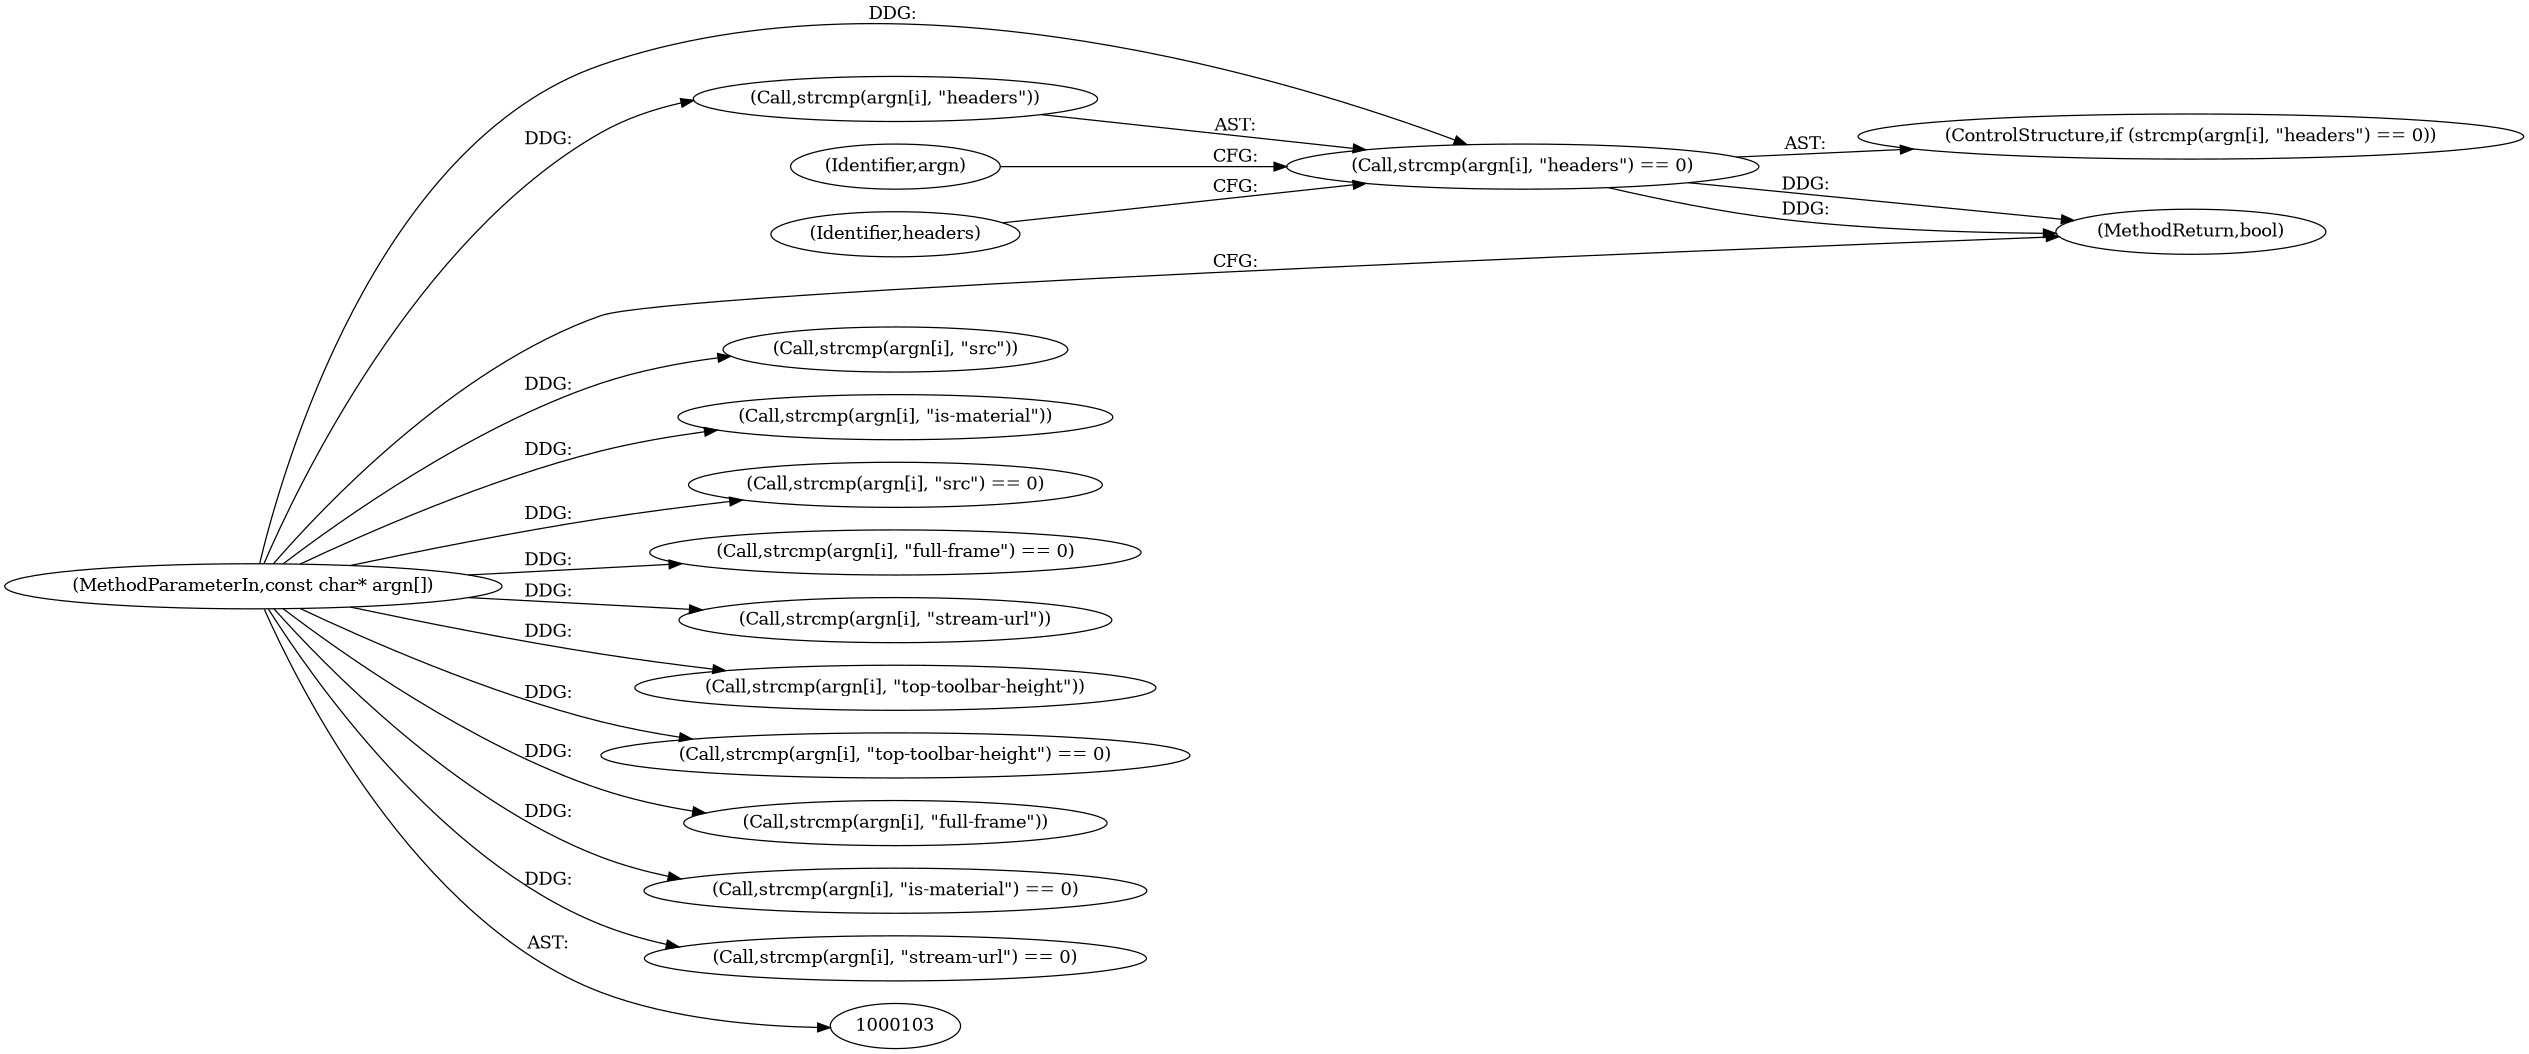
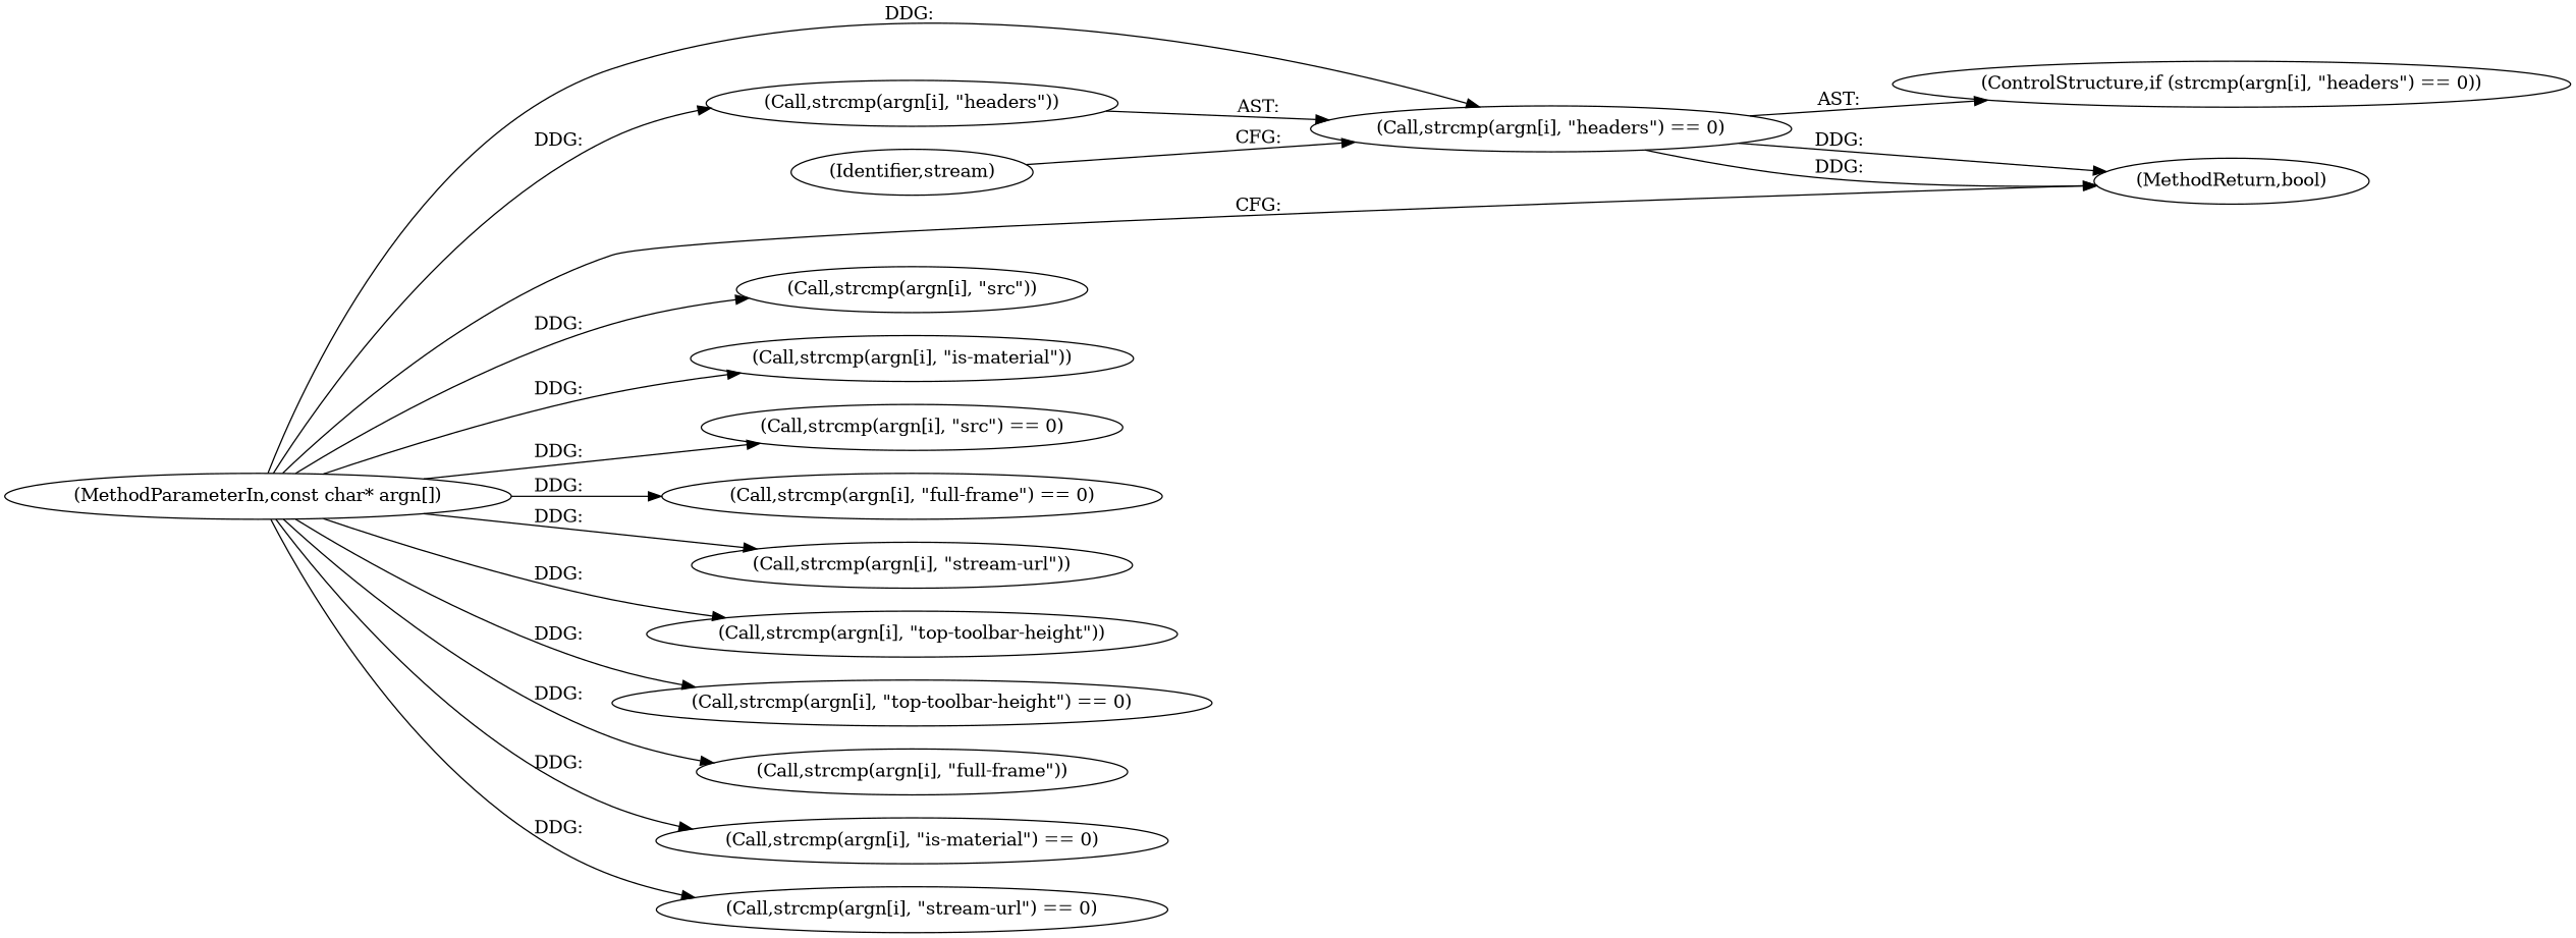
  digraph {
    rankdir=LR
    n1 [label="(Call,strcmp(argn[i], \"headers\") == 0)"]
    n2 [label="(ControlStructure,if (strcmp(argn[i], \"headers\") == 0))"]
    n3 [label="(MethodReturn,bool)"]
    n4 [label="(MethodParameterIn,const char* argn[])"]
    n5 [label="(Call,strcmp(argn[i], \"src\"))"]
    n6 [label="(Call,strcmp(argn[i], \"is-material\"))"]
    n7 [label="(Call,strcmp(argn[i], \"src\") == 0)"]
    n8 [label="(Call,strcmp(argn[i], \"full-frame\") == 0)"]
    n9 [label="(Call,strcmp(argn[i], \"stream-url\"))"]
    n10 [label="(Call,strcmp(argn[i], \"top-toolbar-height\"))"]
    n11 [label="(Call,strcmp(argn[i], \"top-toolbar-height\") == 0)"]
    n12 [label="(Call,strcmp(argn[i], \"full-frame\"))"]
    n13 [label="(Call,strcmp(argn[i], \"is-material\") == 0)"]
    n14 [label="(Call,strcmp(argn[i], \"stream-url\") == 0)"]
    n15 [label="(Call,strcmp(argn[i], \"headers\"))"]
-   1000103
-   n17 [label="(Identifier,argn)"]
-   n18 [label="(Identifier,headers)"]
+   n18 [label="(Identifier,stream)"]
    n1 -> n2 [label="AST: "]
    n1 -> n3 [label="DDG: "]
    n1 -> n3 [label="DDG: "]
    n4 -> n1 [label="DDG: "]
    n4 -> n3 [label="CFG: "]
    n4 -> n5 [label="DDG: "]
    n4 -> n6 [label="DDG: "]
    n4 -> n7 [label="DDG: "]
    n4 -> n8 [label="DDG: "]
    n4 -> n9 [label="DDG: "]
    n4 -> n10 [label="DDG: "]
    n4 -> n11 [label="DDG: "]
    n4 -> n12 [label="DDG: "]
    n4 -> n13 [label="DDG: "]
    n4 -> n14 [label="DDG: "]
    n4 -> n15 [label="DDG: "]
-   n4 -> 1000103 [label="AST: "]
    n15 -> n1 [label="AST: "]
-   n17 -> n1 [label="CFG: "]
    n18 -> n1 [label="CFG: "]
  }
